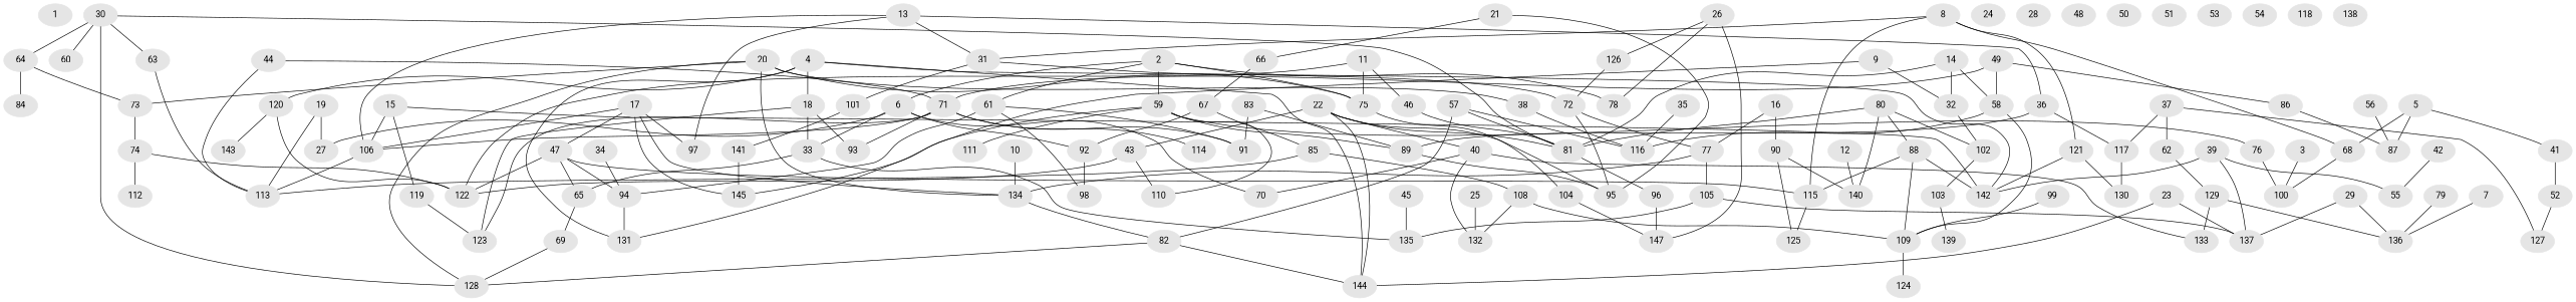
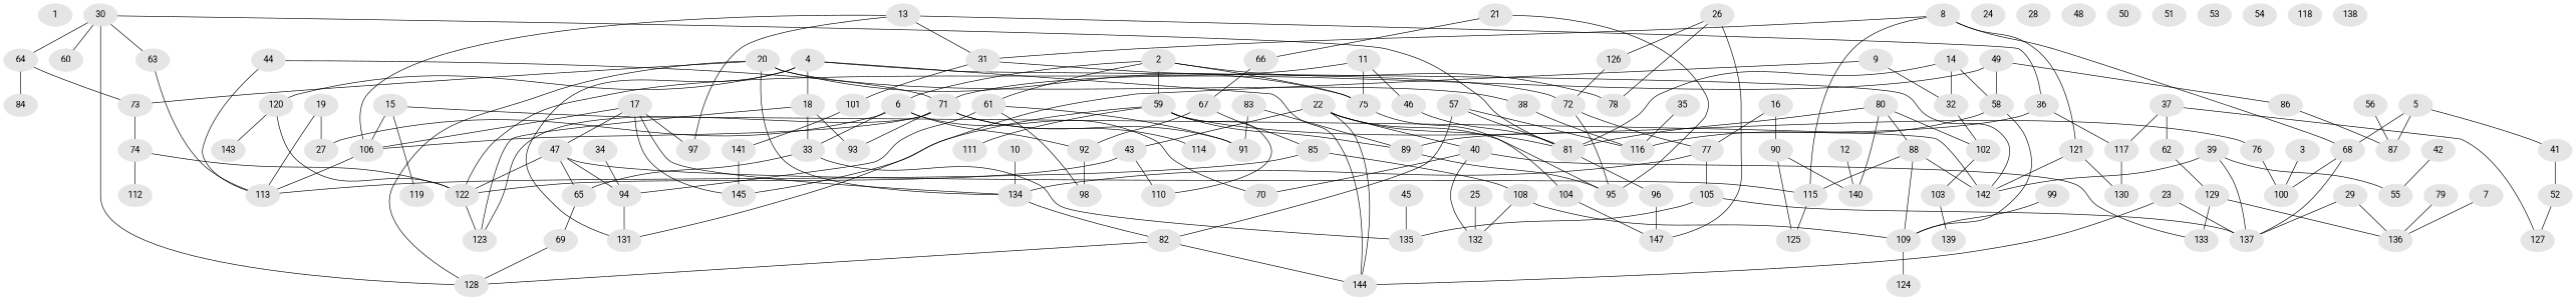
  graph {
    fontname=Roboto
    node [color=gray90 fontname=Roboto style=filled]
    edge [fontname=Roboto]
    1
    2
    6
    59
    61
    75
    78
    27
    33
    70
    92
    145
    89
    110
    76
    111
    94
    91
    98
    104
    3
    100
    4
    18
    120
    131
    142
    144
    93
    123
    122
    143
    5
    41
    68
    87
    52
    137
    65
    135
    7
    136
    8
    31
    115
    121
    72
    101
    125
    130
    9
    32
    102
    10
    134
    82
    11
    46
    81
    12
    140
    106
    113
    13
    36
    97
    117
    14
    58
    116
    109
    96
    15
    119
    16
    77
    90
    105
    17
    47
    19
    20
    38
    73
    128
    74
    21
    66
    95
    67
    22
    40
    43
    132
    133
    23
    24
    25
    26
    n100 [label=147]
    126
    28
    29
    30
    60
    63
    64
    84
    141
    103
    69
    34
    35
    37
    62
    127
    129
    39
    55
    42
    44
    71
    114
    45
    48
    49
    86
    50
    51
    53
    54
    56
    57
    124
    85
    108
    112
    79
    80
    88
    83
    99
    139
    118
    138
    2 -- 6
    2 -- 59
    2 -- 61
    2 -- 75
    2 -- 78
    6 -- 27
    6 -- 33
    6 -- 70
    6 -- 92
    59 -- 145
    59 -- 89
    59 -- 110
    59 -- 76
    59 -- 111
    61 -- 94
    61 -- 91
    61 -- 98
    75 -- 104
    33 -- 65
    33 -- 135
    92 -- 98
    89 -- 95
    76 -- 100
    94 -- 131
    104 -- n100
    3 -- 100
    4 -- 18
    4 -- 120
    4 -- 131
    4 -- 142
    4 -- 144
    18 -- 33
    18 -- 93
    18 -- 123
    120 -- 122
    120 -- 143
-   119 -- 123
+   122 -- 123
    5 -- 41
    5 -- 68
    5 -- 87
    41 -- 52
    68 -- 100
+   68 -- 137
    52 -- 127
    65 -- 69
    7 -- 136
    8 -- 68
    8 -- 31
    8 -- 115
    8 -- 121
    31 -- 72
    31 -- 101
    115 -- 125
    121 -- 142
    121 -- 130
    72 -- 77
    72 -- 95
    101 -- 141
    9 -- 131
    9 -- 32
    32 -- 102
    102 -- 103
    10 -- 134
    134 -- 82
    82 -- 144
    82 -- 128
    11 -- 75
    11 -- 122
    11 -- 46
    46 -- 81
    81 -- 96
    12 -- 140
    106 -- 113
    13 -- 31
    13 -- 106
    13 -- 36
    13 -- 97
    36 -- 89
    36 -- 117
    117 -- 130
    14 -- 32
    14 -- 81
    14 -- 58
    58 -- 116
    58 -- 109
    109 -- 124
    96 -- n100
    15 -- 142
    15 -- 106
    15 -- 119
    16 -- 77
    16 -- 90
    77 -- 134
    77 -- 105
    90 -- 125
    90 -- 140
    105 -- 137
    105 -- 135
    17 -- 145
    17 -- 134
    17 -- 106
    17 -- 97
    17 -- 47
    47 -- 94
    47 -- 122
    47 -- 65
    47 -- 115
    19 -- 27
    19 -- 113
    20 -- 75
    20 -- 134
    20 -- 38
    20 -- 73
    20 -- 128
    38 -- 116
    73 -- 74
    74 -- 122
    74 -- 112
    21 -- 66
    21 -- 95
    66 -- 67
    67 -- 92
    67 -- 85
    22 -- 144
    22 -- 81
    22 -- 95
    22 -- 40
    22 -- 43
    40 -- 70
    40 -- 132
    40 -- 133
    43 -- 110
    43 -- 122
    23 -- 144
    23 -- 137
    25 -- 132
    26 -- 78
    26 -- n100
    26 -- 126
    126 -- 72
    29 -- 137
    29 -- 136
    30 -- 81
    30 -- 128
    30 -- 60
    30 -- 63
    30 -- 64
    63 -- 113
    64 -- 73
    64 -- 84
    141 -- 145
    103 -- 139
    69 -- 128
    34 -- 94
    35 -- 116
    37 -- 117
    37 -- 62
    37 -- 127
    62 -- 129
    129 -- 136
    129 -- 133
    39 -- 142
    39 -- 137
    39 -- 55
    42 -- 55
    44 -- 113
    44 -- 71
    71 -- 91
    71 -- 93
    71 -- 123
    71 -- 106
    71 -- 114
    45 -- 135
    49 -- 58
    49 -- 71
    49 -- 86
    86 -- 87
    56 -- 87
    57 -- 82
    57 -- 81
    57 -- 116
    85 -- 113
    85 -- 108
    108 -- 109
    108 -- 132
    79 -- 136
    80 -- 102
    80 -- 81
    80 -- 140
    80 -- 88
    88 -- 142
    88 -- 115
    88 -- 109
    83 -- 89
    83 -- 91
    99 -- 109
  }
